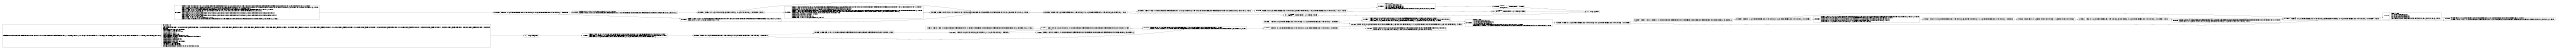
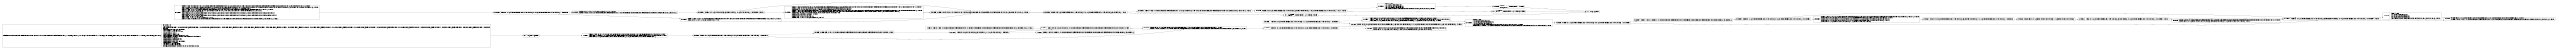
  digraph {
    fontname=Lato
    rankdir=LR
    node [fontname=Lato shape=record]
    edge [fontname=Lato]
-   n1 [label="{0\:\ ?|MTH_ENTER_BLOCK\l}"]
+   n1 [label="{0\:\ ?|MTH_RENAME_BLOCK\l}"]
    n2 [label="{2\:\ 0x0000|0x0000: INVOKE  (r0 I:int) = (r12 I:int A[D('widthMeasureSpec' int)]) type: STATIC call: android.view.View.MeasureSpec.getSize(int):int A[MD:(int):int (c)] (LINE:79)\l0x0004: IGET  (r1 I:boolean) = (r11 I:androidx.appcompat.widget.ButtonBarLayout) androidx.appcompat.widget.ButtonBarLayout.mAllowStacking boolean  (LINE:81)\l0x0006: CONST  (r2 I:??[int, float, boolean, short, byte, char, OBJECT, ARRAY]) = (0 ??[int, float, boolean, short, byte, char, OBJECT, ARRAY]) \l}"]
    n3 [label="{3\:\ 0x0007|0x0007: IF  (r1 I:??[int, boolean, OBJECT, ARRAY, byte, short, char]) == (0 ??[int, boolean, OBJECT, ARRAY, byte, short, char])  \-\> B:10:0x0018 \l}"]
    n4 [label="{4\:\ 0x0009|0x0009: IGET  (r1 I:int) = (r11 I:androidx.appcompat.widget.ButtonBarLayout) androidx.appcompat.widget.ButtonBarLayout.mLastWidthSize int  (LINE:82)\l}"]
    n5 [label="{10\:\ 0x0018|0x0018: CONST  (r1 I:??[int, float, boolean, short, byte, char, OBJECT, ARRAY]) = (0 ??[int, float, boolean, short, byte, char, OBJECT, ARRAY])  (LINE:90)\l0x0019: INVOKE  (r3 I:boolean) = (r11 I:androidx.appcompat.widget.ButtonBarLayout) type: DIRECT call: androidx.appcompat.widget.ButtonBarLayout.isStacked():boolean A[MD:():boolean (m)] (LINE:96)\l}"]
    n6 [label="{5\:\ 0x000b|0x000b: IF  (r0 I:??[int, byte, short, char] A[D('widthSize' int)]) \<= (r1 I:??[int, byte, short, char])  \-\> B:9:0x0016 \l}"]
    n7 [label="{11\:\ 0x001d|0x001d: IF  (r3 I:??[int, boolean, OBJECT, ARRAY, byte, short, char]) != (0 ??[int, boolean, OBJECT, ARRAY, byte, short, char])  \-\> B:15:0x002f \l}"]
    n8 [label="{6\:\ 0x000d|0x000d: INVOKE  (r1 I:boolean) = (r11 I:androidx.appcompat.widget.ButtonBarLayout) type: DIRECT call: androidx.appcompat.widget.ButtonBarLayout.isStacked():boolean A[MD:():boolean (m)]\l}"]
    n9 [label="{9\:\ 0x0016|0x0016: IPUT  (r0 I:int A[D('widthSize' int)]), (r11 I:androidx.appcompat.widget.ButtonBarLayout) androidx.appcompat.widget.ButtonBarLayout.mLastWidthSize int  (LINE:87)\l}"]
    n10 [label="{8\:\ 0x0013|0x0013: INVOKE  (r11 I:androidx.appcompat.widget.ButtonBarLayout), (r2 I:boolean) type: DIRECT call: androidx.appcompat.widget.ButtonBarLayout.setStacked(boolean):void A[MD:(boolean):void (m)] (LINE:84)\l}"]
    n11 [label="{12\:\ 0x001f|0x001f: INVOKE  (r3 I:int) = (r12 I:int A[D('widthMeasureSpec' int)]) type: STATIC call: android.view.View.MeasureSpec.getMode(int):int A[MD:(int):int (c)]\l0x0023: CONST  (r4 I:??[int, float, short, byte, char]) = (1073741824(0x40000000, float:2.0) ??[int, float, short, byte, char]) \l}"]
    n12 [label="{15\:\ 0x002f|0x002f: MOVE  (r3 I:??[int, float, boolean, short, byte, char, OBJECT, ARRAY] A[D('initialWidthMeasureSpec' int)]) = (r12 I:??[int, float, boolean, short, byte, char, OBJECT, ARRAY] A[D('widthMeasureSpec' int)])  (LINE:102)\l}"]
    n13 [label="{16\:\ 0x0030|0x0030: INVOKE  \l  (r11 I:android.widget.LinearLayout)\l  (r3 I:int A[D('initialWidthMeasureSpec' int)])\l  (r13 I:int A[D('heightMeasureSpec' int)])\l type: SUPER call: android.widget.LinearLayout.onMeasure(int, int):void A[MD:(int, int):void (c)] (LINE:105)\l0x0033: IGET  (r4 I:boolean) = (r11 I:androidx.appcompat.widget.ButtonBarLayout) androidx.appcompat.widget.ButtonBarLayout.mAllowStacking boolean  (LINE:107)\l}"]
    n14 [label="{13\:\ 0x0025|0x0025: IF  (r3 I:??[int, boolean, OBJECT, ARRAY, byte, short, char]) != (r4 I:??[int, boolean, OBJECT, ARRAY, byte, short, char])  \-\> B:15:0x002f \l}"]
    n15 [label="{14\:\ 0x0027|0x0027: CONST  (r3 I:??[int, float, short, byte, char]) = (\-2147483648(0xffffffff80000000, float:\-0.0) ??[int, float, short, byte, char])  (LINE:97)\l0x0029: INVOKE  (r3 I:int) = (r0 I:int A[D('widthSize' int)]), (r3 I:int) type: STATIC call: android.view.View.MeasureSpec.makeMeasureSpec(int, int):int A[MD:(int, int):int (c)]\l0x002d: CONST  (r1 I:??[boolean, int, float, short, byte, char] A[D('needsRemeasure' boolean)]) = (1 ??[boolean, int, float, short, byte, char])  (LINE:100)\l}"]
    n16 [label="{17\:\ 0x0035|0x0035: IF  (r4 I:??[int, boolean, OBJECT, ARRAY, byte, short, char]) == (0 ??[int, boolean, OBJECT, ARRAY, byte, short, char])  \-\> B:26:0x0052 \l}"]
    n17 [label="{18\:\ 0x0037|0x0037: INVOKE  (r4 I:boolean) = (r11 I:androidx.appcompat.widget.ButtonBarLayout) type: DIRECT call: androidx.appcompat.widget.ButtonBarLayout.isStacked():boolean A[MD:():boolean (m)]\l}"]
    n18 [label="{26\:\ 0x0052|0x0052: IF  (r1 I:??[int, boolean, OBJECT, ARRAY, byte, short, char] A[D('needsRemeasure' boolean)]) == (0 ??[int, boolean, OBJECT, ARRAY, byte, short, char])  \-\> B:28:0x0057  (LINE:121)\l}"]
    n19 [label="{19\:\ 0x003b|0x003b: IF  (r4 I:??[int, boolean, OBJECT, ARRAY, byte, short, char]) != (0 ??[int, boolean, OBJECT, ARRAY, byte, short, char])  \-\> B:26:0x0052 \l}"]
    n20 [label="{27\:\ 0x0054|0x0054: INVOKE  \l  (r11 I:android.widget.LinearLayout)\l  (r12 I:int A[D('widthMeasureSpec' int)])\l  (r13 I:int A[D('heightMeasureSpec' int)])\l type: SUPER call: android.widget.LinearLayout.onMeasure(int, int):void A[MD:(int, int):void (c)] (LINE:122)\l}"]
    n21 [label="{28\:\ 0x0057|0x0057: CONST  (r4 I:??[int, float, boolean, short, byte, char, OBJECT, ARRAY]) = (0 ??[int, float, boolean, short, byte, char, OBJECT, ARRAY])  (LINE:127)\l0x0058: INVOKE  (r2 I:int) = (r11 I:androidx.appcompat.widget.ButtonBarLayout), (r2 I:int) type: DIRECT call: androidx.appcompat.widget.ButtonBarLayout.getNextVisibleChildIndex(int):int A[MD:(int):int (m)] (LINE:128)\l}"]
    n22 [label="{20\:\ 0x003d|0x003d: INVOKE  (r4 I:int) = (r11 I:androidx.appcompat.widget.ButtonBarLayout) type: VIRTUAL call: androidx.appcompat.widget.ButtonBarLayout.getMeasuredWidthAndState():int A[MD:():int (s)] (LINE:110)\l0x0041: CONST  (r5 I:??[int, float, short, byte, char]) = (\-16777216(0xffffffffff000000, float:\-1.7014118E38) ??[int, float, short, byte, char])  (LINE:111)\l0x0043: ARITH  (r5 I:??[int, boolean]) = (r5 I:??[int, boolean, short, byte, char]) & (r4 I:??[int, boolean, short, byte, char] A[D('measuredWidth' int)]) \l0x0044: CONST  (r6 I:??[int, float, short, byte, char]) = (16777216(0x1000000, float:2.3509887E\-38) ??[int, float, short, byte, char])  (LINE:112)\l0x0046: CONST  (r7 I:??[boolean, int, float, short, byte, char]) = (1 ??[boolean, int, float, short, byte, char]) \l}"]
    n23 [label="{21\:\ 0x0047|0x0047: IF  (r5 I:??[int, boolean, OBJECT, ARRAY, byte, short, char] A[D('measuredWidthState' int)]) != (r6 I:??[int, boolean, OBJECT, ARRAY, byte, short, char])  \-\> B:23:0x004b \l}"]
    n24 [label="{22\:\ 0x0049|0x0049: CONST  (r6 I:??[boolean, int, float, short, byte, char]) = (1 ??[boolean, int, float, short, byte, char]) \l}"]
    n25 [label="{24\:\ 0x004c|0x004c: IF  (r6 I:??[int, boolean, OBJECT, ARRAY, byte, short, char] A[D('stack' boolean)]) == (0 ??[int, boolean, OBJECT, ARRAY, byte, short, char])  \-\> B:26:0x0052  (LINE:114)\l}"]
    n26 [label="{25\:\ 0x004e|0x004e: INVOKE  (r11 I:androidx.appcompat.widget.ButtonBarLayout), (r7 I:boolean) type: DIRECT call: androidx.appcompat.widget.ButtonBarLayout.setStacked(boolean):void A[MD:(boolean):void (m)] (LINE:115)\l0x0051: CONST  (r1 I:??[boolean, int, float, short, byte, char] A[D('needsRemeasure' boolean)]) = (1 ??[boolean, int, float, short, byte, char])  (LINE:117)\l}"]
    n27 [label="{30\:\ 0x005e|0x005e: INVOKE  (r5 I:android.view.View) = (r11 I:androidx.appcompat.widget.ButtonBarLayout), (r2 I:int A[D('firstVisible' int)]) type: VIRTUAL call: androidx.appcompat.widget.ButtonBarLayout.getChildAt(int):android.view.View A[MD:(int):android.view.View (s)] (LINE:130)\l0x0062: INVOKE  (r6 I:android.view.ViewGroup$LayoutParams) = (r5 I:android.view.View A[D('firstButton' android.view.View)]) type: VIRTUAL call: android.view.View.getLayoutParams():android.view.ViewGroup$LayoutParams A[MD:():android.view.ViewGroup$LayoutParams (c)] (LINE:131)\l0x0066: CHECK_CAST (r6 I:android.widget.LinearLayout$LayoutParams) = (android.widget.LinearLayout$LayoutParams) (r6 I:??[OBJECT, ARRAY]) \l0x0068: INVOKE  (r7 I:int) = (r11 I:androidx.appcompat.widget.ButtonBarLayout) type: VIRTUAL call: androidx.appcompat.widget.ButtonBarLayout.getPaddingTop():int A[MD:():int (s)] (LINE:132)\l0x006c: INVOKE  (r8 I:int) = (r5 I:android.view.View A[D('firstButton' android.view.View)]) type: VIRTUAL call: android.view.View.getMeasuredHeight():int A[MD:():int (c)]\l0x0070: ARITH  (r7 I:int) = (r7 I:int) + (r8 I:int) \l0x0071: IGET  (r8 I:int) = (r6 I:android.widget.LinearLayout$LayoutParams A[D('firstParams' android.widget.LinearLayout$LayoutParams)]) android.widget.LinearLayout.LayoutParams.topMargin int \l0x0073: ARITH  (r7 I:int) = (r7 I:int) + (r8 I:int) \l0x0074: IGET  (r8 I:int) = (r6 I:android.widget.LinearLayout$LayoutParams A[D('firstParams' android.widget.LinearLayout$LayoutParams)]) android.widget.LinearLayout.LayoutParams.bottomMargin int \l0x0076: ARITH  (r7 I:int) = (r7 I:int) + (r8 I:int) \l0x0077: ARITH  (r4 I:int) = (r4 I:int A[D('minHeight' int)]) + (r7 I:int) \l0x0078: INVOKE  (r7 I:boolean) = (r11 I:androidx.appcompat.widget.ButtonBarLayout) type: DIRECT call: androidx.appcompat.widget.ButtonBarLayout.isStacked():boolean A[MD:():boolean (m)] (LINE:134)\l}"]
    n28 [label="{31\:\ 0x007c|0x007c: IF  (r7 I:??[int, boolean, OBJECT, ARRAY, byte, short, char]) == (0 ??[int, boolean, OBJECT, ARRAY, byte, short, char])  \-\> B:36:0x00a0 \l}"]
    n29 [label="{37\:\ 0x00a5|0x00a5: INVOKE  (r5 I:int) = (r11 I:android.view.View) type: STATIC call: androidx.core.view.ViewCompat.getMinimumHeight(android.view.View):int A[MD:(android.view.View):int (m)] (LINE:145)\l}"]
    n30 [label="{38\:\ 0x00a9|0x00a9: IF  (r5 I:??[int, boolean, OBJECT, ARRAY, byte, short, char]) == (r4 I:??[int, boolean, OBJECT, ARRAY, byte, short, char] A[D('minHeight' int)])  \-\> B:43:? \l}"]
    n31 [label="{32\:\ 0x007e|0x007e: ARITH  (r7 I:int) = (r2 I:int A[D('firstVisible' int)]) + (1 int)  (LINE:135)\l0x0080: INVOKE  (r7 I:int) = (r11 I:androidx.appcompat.widget.ButtonBarLayout), (r7 I:int) type: DIRECT call: androidx.appcompat.widget.ButtonBarLayout.getNextVisibleChildIndex(int):int A[MD:(int):int (m)]\l}"]
    n32 [label="{36\:\ 0x00a0|0x00a0: INVOKE  (r7 I:int) = (r11 I:androidx.appcompat.widget.ButtonBarLayout) type: VIRTUAL call: androidx.appcompat.widget.ButtonBarLayout.getPaddingBottom():int A[MD:():int (s)] (LINE:141)\l0x00a4: ARITH  (r4 I:int) = (r4 I:int A[D('minHeight' int)]) + (r7 I:int) \l}"]
    n33 [label="{33\:\ 0x0084|0x0084: IF  (r7 I:??[int, byte, short, char] A[D('secondVisible' int)]) \< (0 ??[int, byte, short, char])  \-\> B:37:0x00a5  (LINE:136)\l}"]
    n34 [label="{34\:\ 0x0086|0x0086: INVOKE  (r8 I:android.view.View) = (r11 I:androidx.appcompat.widget.ButtonBarLayout), (r7 I:int A[D('secondVisible' int)]) type: VIRTUAL call: androidx.appcompat.widget.ButtonBarLayout.getChildAt(int):android.view.View A[MD:(int):android.view.View (s)] (LINE:137)\l0x008a: INVOKE  (r8 I:int) = (r8 I:android.view.View) type: VIRTUAL call: android.view.View.getPaddingTop():int A[MD:():int (c)]\l0x008e: CONST  (r9 I:??[int, float, short, byte, char]) = (1098907648(0x41800000, float:16.0) ??[int, float, short, byte, char]) \l0x0090: INVOKE  (r10 I:android.content.res.Resources) = (r11 I:androidx.appcompat.widget.ButtonBarLayout) type: VIRTUAL call: androidx.appcompat.widget.ButtonBarLayout.getResources():android.content.res.Resources A[MD:():android.content.res.Resources (s)] (LINE:138)\l0x0094: INVOKE  (r10 I:android.util.DisplayMetrics) = (r10 I:android.content.res.Resources) type: VIRTUAL call: android.content.res.Resources.getDisplayMetrics():android.util.DisplayMetrics A[MD:():android.util.DisplayMetrics (c)]\l0x0098: IGET  (r10 I:float) = (r10 I:android.util.DisplayMetrics) android.util.DisplayMetrics.density float \l0x009a: ARITH  (r10 I:float) = (r10 I:float) * (r9 I:float) \l0x009c: CAST (r9 I:int) = (int) (r10 I:float) \l0x009d: ARITH  (r8 I:int) = (r8 I:int) + (r9 I:int) \l0x009e: ARITH  (r4 I:int) = (r4 I:int A[D('minHeight' int)]) + (r8 I:int) \l}"]
    n35 [label="{39\:\ 0x00ab|0x00ab: INVOKE  (r11 I:androidx.appcompat.widget.ButtonBarLayout), (r4 I:int A[D('minHeight' int)]) type: VIRTUAL call: androidx.appcompat.widget.ButtonBarLayout.setMinimumHeight(int):void A[MD:(int):void (s)] (LINE:146)\l}"]
    n36 [label="{43\:\ ?|SYNTHETIC\lRETURN\l|0x00b3: RETURN   A[SYNTHETIC] (LINE:153)\l}"]
    n37 [label="{40\:\ 0x00ae|0x00ae: IF  (r13 I:??[int, boolean, OBJECT, ARRAY, byte, short, char] A[D('heightMeasureSpec' int)]) != (0 ??[int, boolean, OBJECT, ARRAY, byte, short, char])  \-\> B:44:?  (LINE:149)\l}"]
    n38 [label="{1\:\ ?|MTH_EXIT_BLOCK\l}"]
    n39 [label="{41\:\ 0x00b0|0x00b0: INVOKE  \l  (r11 I:android.widget.LinearLayout)\l  (r12 I:int A[D('widthMeasureSpec' int)])\l  (r13 I:int A[D('heightMeasureSpec' int)])\l type: SUPER call: android.widget.LinearLayout.onMeasure(int, int):void A[MD:(int, int):void (c)] (LINE:150)\l}"]
    n40 [label="{44\:\ ?|SYNTHETIC\lRETURN\l|0x00b3: RETURN   A[SYNTHETIC] (LINE:153)\l}"]
    n41 [label="{42\:\ 0x00b3|RETURN\lORIG_RETURN\l|0x00b3: RETURN    (LINE:153)\l}"]
    n42 [label="{protected void androidx.appcompat.widget.ButtonBarLayout.onMeasure((r11 'this' I:androidx.appcompat.widget.ButtonBarLayout A[IMMUTABLE_TYPE, THIS]), (r12 I:int A[D('widthMeasureSpec' int), IMMUTABLE_TYPE, METHOD_ARGUMENT]), (r13 I:int A[D('heightMeasureSpec' int), IMMUTABLE_TYPE, METHOD_ARGUMENT]))  | DONT_RENAME\lUSE_LINES_HINTS\lCROSS_EDGE: B:40:0x00ae \-\> B:42:0x00b3, CROSS_EDGE: B:38:0x00a9 \-\> B:42:0x00b3, CROSS_EDGE: B:33:0x0084 \-\> B:37:0x00a5, CROSS_EDGE: B:36:0x00a0 \-\> B:37:0x00a5, CROSS_EDGE: B:29:0x005c \-\> B:37:0x00a5, CROSS_EDGE: B:26:0x0052 \-\> B:28:0x0057, CROSS_EDGE: B:24:0x004c \-\> B:26:0x0052, CROSS_EDGE: B:23:0x004b \-\> B:24:0x004c, CROSS_EDGE: B:19:0x003b \-\> B:26:0x0052, CROSS_EDGE: B:17:0x0035 \-\> B:26:0x0052, CROSS_EDGE: B:15:0x002f \-\> B:16:0x0030, CROSS_EDGE: B:11:0x001d \-\> B:15:0x002f, CROSS_EDGE: B:7:0x0011 \-\> B:9:0x0016, CROSS_EDGE: B:5:0x000b \-\> B:9:0x0016, CROSS_EDGE: B:3:0x0007 \-\> B:10:0x0018\lDebug Info:\l  0x002d\-0x002f: r3 'initialWidthMeasureSpec' I\l  0x0041\-0x0052: r4 'measuredWidth' I\l  0x0044\-0x0052: r5 'measuredWidthState' I\l  0x004c\-0x0052: r6 'stack' Z\l  0x0084\-0x009f: r7 'secondVisible' I\l  0x0062\-0x00a5: r5 'firstButton' Landroid\/view\/View;\l  0x0068\-0x00a5: r6 'firstParams' Landroid\/widget\/LinearLayout$LayoutParams;\l  0x0004\-0x00b3: r0 'widthSize' I\l  0x0019\-0x00b3: r1 'needsRemeasure' Z\l  0x005c\-0x00b3: r2 'firstVisible' I\l  0x0030\-0x00b3: r3 'initialWidthMeasureSpec' I\l  0x0058\-0x00b3: r4 'minHeight' I\l  \-1 \-0x00b3: r12 'widthMeasureSpec' I\l  \-1 \-0x00b3: r13 'heightMeasureSpec' I\lMETHOD_OVERRIDE: [ClspMth\{android.view.View.onMeasure(int, int):void\}]\l}"]
    n1 -> n2
    n2 -> n3
    n3 -> n4 [style=dashed]
    n3 -> n5
    n4 -> n6
    n5 -> n7
    n6 -> n8 [style=dashed]
    n6 -> n9
    n7 -> n11 [style=dashed]
    n7 -> n12
    n9 -> n5
    n10 -> n9
    n12 -> n13
    n13 -> n16
    n14 -> n12
    n14 -> n15 [style=dashed]
    n15 -> n13
    n16 -> n17 [style=dashed]
    n16 -> n18
    n17 -> n19
    n18 -> n20 [style=dashed]
    n18 -> n21
    n19 -> n18
    n19 -> n22 [style=dashed]
    n20 -> n21
    n22 -> n23
    n23 -> n24 [style=dashed]
    n24 -> n25
    n25 -> n18
    n25 -> n26 [style=dashed]
    n26 -> n18
    n27 -> n28
    n28 -> n31 [style=dashed]
    n28 -> n32
    n29 -> n30
    n30 -> n35 [style=dashed]
    n30 -> n36
    n31 -> n33
    n32 -> n29
    n33 -> n29
    n33 -> n34 [style=dashed]
    n34 -> n29
    n35 -> n37
    n36 -> n38
    n37 -> n39 [style=dashed]
    n37 -> n40
    n39 -> n41
    n40 -> n38
    n41 -> n38
    n42 -> n1
  }
